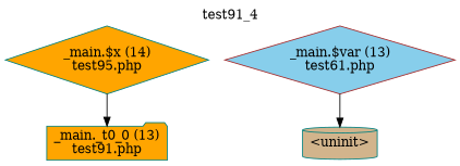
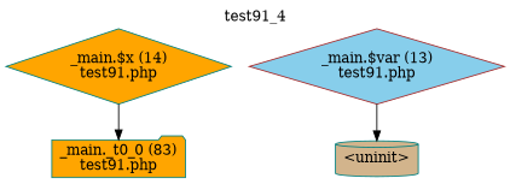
  digraph {
    label=test91_4
    labelloc=t
    node [color=teal fillcolor=orange shape=diamond style=filled]
-   n1 [label="_main.$x (14)\ntest95.php"]
-   n2 [label="_main._t0_0 (13)\ntest91.php" shape=folder]
-   n3 [color=brown fillcolor=skyblue label="_main.$var (13)\ntest61.php"]
+   n1 [label="_main.$x (14)\ntest91.php"]
+   n2 [label="_main._t0_0 (83)\ntest91.php" shape=folder]
+   n3 [color=brown fillcolor=skyblue label="_main.$var (13)\ntest91.php"]
    n4 [fillcolor=tan label="<uninit>" shape=cylinder]
    n1 -> n2
    n3 -> n4
  }
